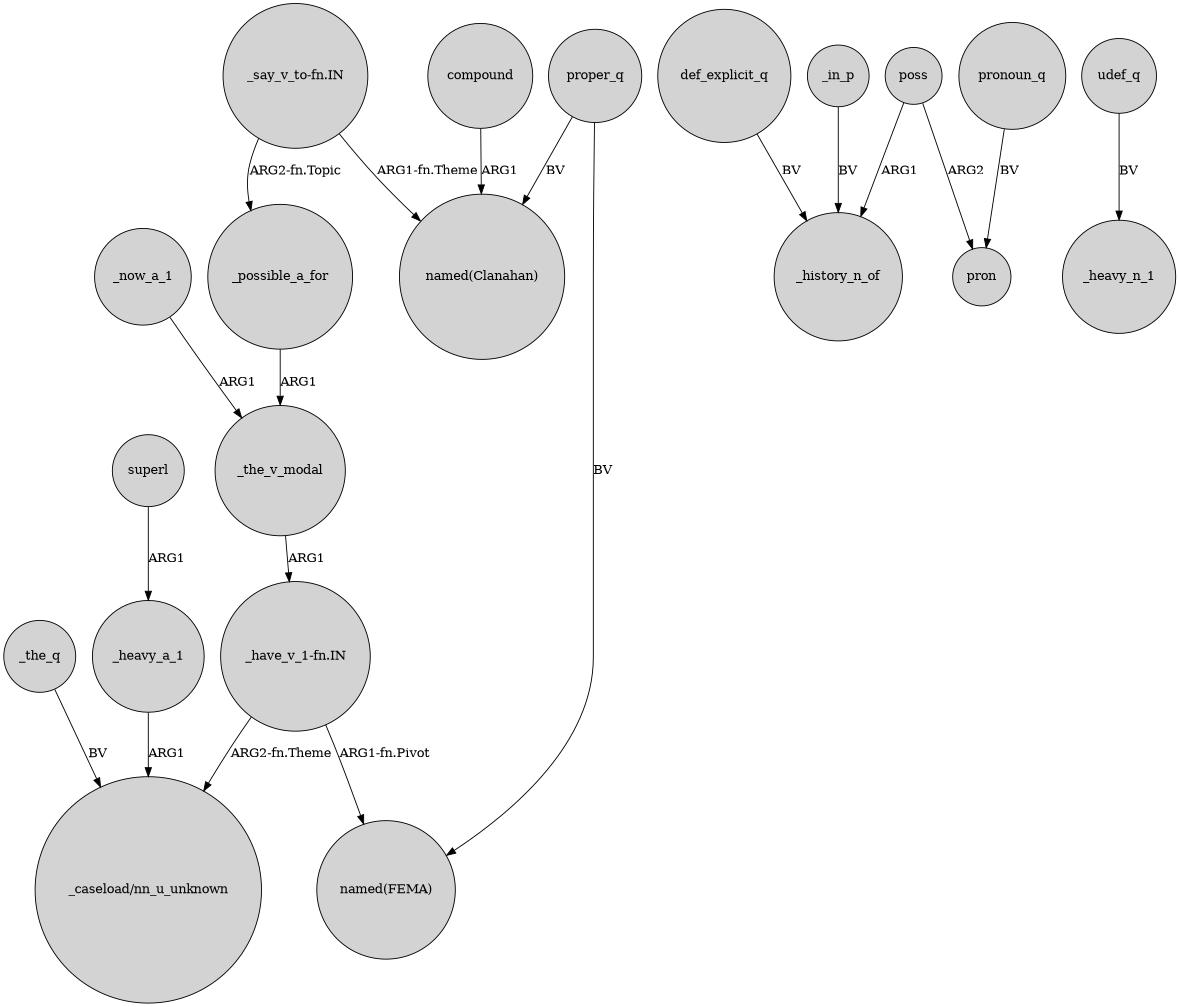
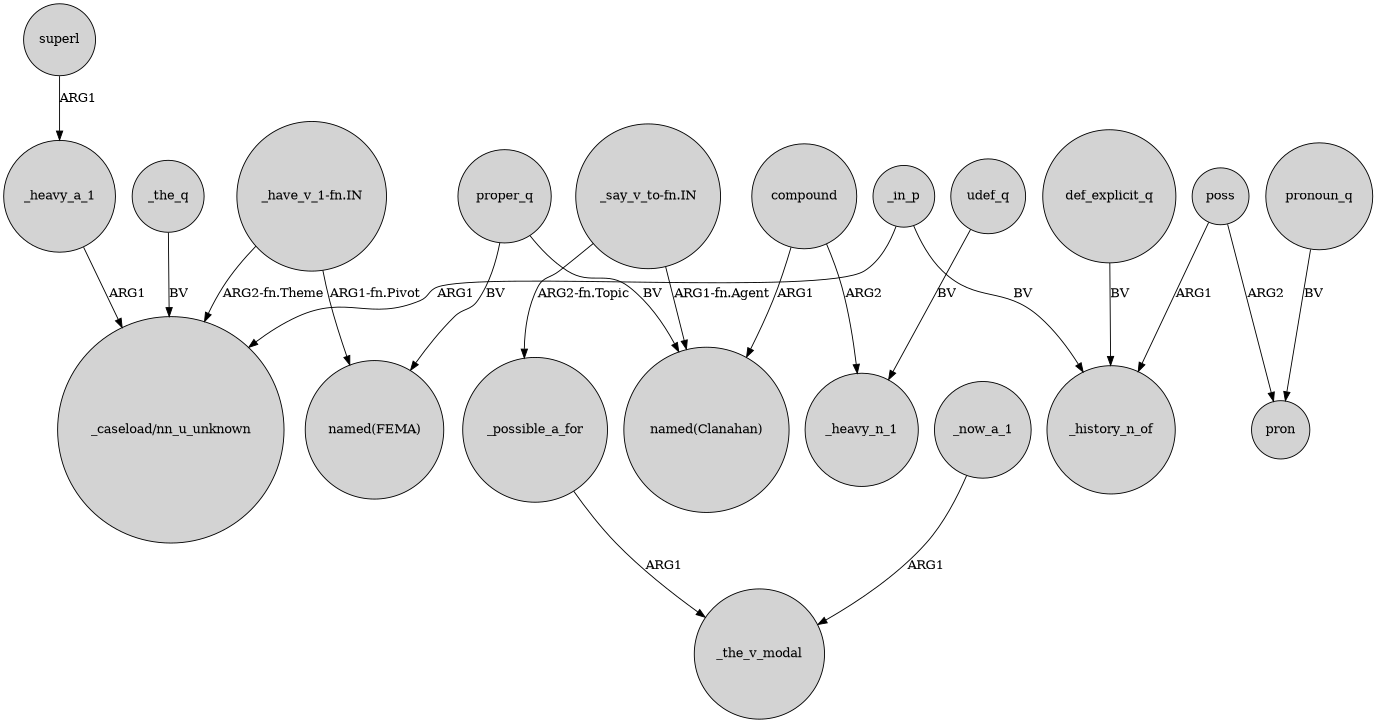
  digraph {
    node [shape=circle style=filled]
    _the_q
    "_caseload/nn_u_unknown"
    def_explicit_q
    _history_n_of
    poss
    pron
    compound
    "named(Clanahan)"
    n9 [label=_heavy_n_1]
    _heavy_a_1
    udef_q
    n12 [label=_the_v_modal]
    "_have_v_1-fn.IN"
    "named(FEMA)"
    proper_q
    _possible_a_for
    _now_a_1
    _in_p
    pronoun_q
    "_say_v_to-fn.IN"
    superl
    _the_q -> "_caseload/nn_u_unknown" [label=BV]
    def_explicit_q -> _history_n_of [label=BV]
    poss -> _history_n_of [label=ARG1]
    poss -> pron [label=ARG2]
    compound -> "named(Clanahan)" [label=ARG1]
+   compound -> n9 [label=ARG2]
    _heavy_a_1 -> "_caseload/nn_u_unknown" [label=ARG1]
    udef_q -> n9 [label=BV]
-   n12 -> "_have_v_1-fn.IN" [label=ARG1]
    "_have_v_1-fn.IN" -> "_caseload/nn_u_unknown" [label="ARG2-fn.Theme"]
    "_have_v_1-fn.IN" -> "named(FEMA)" [label="ARG1-fn.Pivot"]
    proper_q -> "named(Clanahan)" [label=BV]
    proper_q -> "named(FEMA)" [label=BV]
    _possible_a_for -> n12 [label=ARG1]
    _now_a_1 -> n12 [label=ARG1]
+   _in_p -> "_caseload/nn_u_unknown" [label=ARG1]
    _in_p -> _history_n_of [label=BV]
    pronoun_q -> pron [label=BV]
-   "_say_v_to-fn.IN" -> "named(Clanahan)" [label="ARG1-fn.Theme"]
+   "_say_v_to-fn.IN" -> "named(Clanahan)" [label="ARG1-fn.Agent"]
    "_say_v_to-fn.IN" -> _possible_a_for [label="ARG2-fn.Topic"]
    superl -> _heavy_a_1 [label=ARG1]
  }
